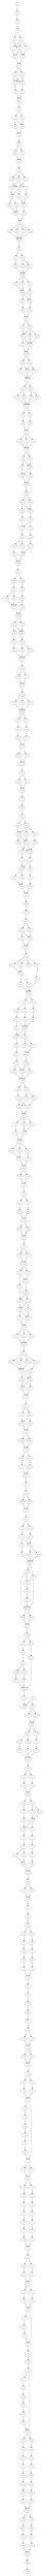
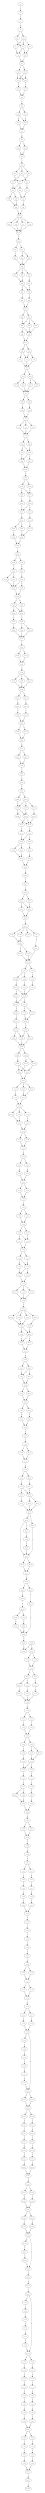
  strict digraph {
    fontname="Liberation Mono"
    node [fontname="Liberation Mono"]
    edge [fontname="Liberation Mono"]
    S0
    S1
    S2
    S3
    S4
    S5
    S6
    S7
    S8
    S9
    S10
    S11
    S12
    S13
    S14
    S15
    S16
    S17
    S18
    S19
    S20
    S21
    S22
    S23
    S24
    S25
    S26
    S27
    S28
    S29
    S30
    S31
    S32
    S33
    S34
    S35
    S36
    S37
    S38
    S39
    S40
    S41
    S42
    S43
    S44
    S45
    S46
    S47
    S48
    S49
    S50
    S51
    S52
    S53
    S54
    S55
    S56
    S57
    S58
    S59
    S60
    S61
    S62
    S63
    S64
    S65
    S66
    S67
    S68
    S69
    S70
    S71
    S72
    S73
    S74
    S75
    S76
    S77
    S78
    S79
    S80
    S81
    S82
    S83
    S84
    S85
    S86
    S87
    S88
    S89
    S90
    S91
    S92
    S93
    S94
    S95
    S96
    S97
    S98
    S99
    S100
    S101
    S102
    S103
    S104
    S105
    S106
    S107
    S108
    S109
    S110
    S111
    S112
    S113
    S114
    S115
    S116
    S117
    S118
    S119
    S120
    S121
    S122
    S123
    S124
    S125
    S126
    S127
    S128
    S129
    S130
    S131
    S132
    S133
    S134
    S135
    S136
    S137
    S138
    S139
    S140
    S141
    S142
    S143
    S144
    S145
    S146
    S147
    S148
    S149
    S150
    S151
    S152
    S153
    S154
    S155
    S156
    S157
    S158
    S159
    S160
    S161
    S162
    S163
    S164
    S165
    S166
    S167
    S168
    S169
    S170
    S171
    S172
    S173
    S174
    S175
    S176
    S177
    S178
    S179
    S180
    S181
    S182
    S183
    S184
    S185
    S186
    S187
    S188
    S189
    S190
    S191
    S192
    S193
    S194
    S195
    S196
    S197
    S198
    S199
    S201
    S200
    S202
    S203
    S204
    S205
    S206
    S207
    S208
    S209
    S210
    S211
    S212
    S213
    S214
    S215
    S216
    S217
    S218
    S219
    S220
    S221
    S222
    S223
    S224
    S225
    S226
    S227
    S228
    S229
    S230
    S231
    S232
    S233
    S234
    n236 [label=S735]
    S236
    S237
    S238
    S239
    S240
    S241
    S242
    S243
    S244
    S245
    S246
    S247
    S248
    S249
    S250
    S251
    S252
    S253
    S254
    S255
    S256
    S257
    S258
    S259
    S260
    S261
    S262
    S263
    S264
    S265
    S266
    S267
    S268
    S269
    S270
    S271
    S272
    S273
    S274
    S275
    S276
    S277
    S278
    S279
    S280
    S281
    S282
    S283
    S284
    S285
    S286
    S287
    S288
    S289
    S290
    S291
    S292
    S293
    S294
    S295
    S296
    S297
    S298
    S299
    S300
    S301
    S302
    S303
    S304
    S305
    S306
    S307
    S308
    S309
    S310
    S311
    S312
    S313
    S315
    S316
    S317
    S318
    S319
    S320
    S321
    S322
    S323
    S324
    S325
    S326
    S327
    S328
    S329
    S330
    S331
    S332
    S333
    S334
    S335
    S336
    S337
    S338
    S339
    S340
    S341
    S342
    S343
    S344
    S345
    S346
    S347
    S348
    S349
    S350
    S351
    S352
    S353
    S354
    S355
    S356
    S357
    S358
    S359
    S360
    S361
    S362
    S363
    S364
    S365
    S366
    S367
    S368
    S369
    S370
    S371
    S372
    S373
    S374
    S375
    S376
    S377
    S378
    S379
    S380
    S381
    S382
    S383
    S384
    S385
    S386
    S387
    S388
    S389
    S390
    S391
    S392
    S393
    S394
    S395
    S396
    S397
    S398
    S399
    S400
    S401
    S402
    S403
    S404
    S405
    S406
    S407
    S408
    S409
    S410
    S411
    S412
    S413
    S414
    S415
    S416
    S417
    S418
    S419
    S420
    S421
    S422
    S423
    S424
    S425
    S426
    S427
    S428
    S429
    S430
    S431
    S432
    S433
    S434
    S435
    S436
    S437
    S438
    S439
    S440
    S441
    S442
    S443
    S444
    S445
    S446
    S447
    S448
    S449
    S450
    S451
    S452
    S453
    S454
    S455
    S456
    S457
    S458
    S459
    S460
    S461
    S462
    S463
    S464
    S465
    S466
    S467
    S468
    S469
    S470
    S471
    S472
    S473
    S474
    S475
    S476
    S477
    S478
    S479
    S480
    S481
    S482
    S483
    S484
    S485
    S486
    S487
    S488
    S489
    S490
    S491
    S492
    S493
    S494
    S495
    S496
    S497
    S498
    S0 -> S1 [label=T]
    S1 -> S2 [label=G]
    S2 -> S3 [label=A]
    S3 -> S4 [label=A]
    S3 -> S5 [label=C]
    S4 -> S6 [label=A]
    S4 -> S7 [label=T]
    S4 -> S8 [label=G]
    S5 -> S8 [label=G]
    S6 -> S9 [label=A]
    S7 -> S10 [label=T]
    S8 -> S9 [label=A]
    S8 -> S10 [label=T]
    S9 -> S11 [label=C]
    S10 -> S11 [label=C]
    S11 -> S12 [label=C]
    S11 -> S13 [label=A]
    S12 -> S14 [label=T]
    S12 -> S15 [label=G]
    S13 -> S14 [label=T]
    S13 -> S15 [label=G]
    S14 -> S16 [label=G]
    S15 -> S17 [label=T]
    S16 -> S18 [label=G]
    S17 -> S18 [label=G]
    S18 -> S19 [label=G]
    S19 -> S20 [label=T]
    S19 -> S21 [label=C]
    S20 -> S22 [label=T]
    S20 -> S23 [label=G]
    S21 -> S22 [label=T]
    S22 -> S24 [label=C]
    S23 -> S24 [label=C]
    S24 -> S25 [label=C]
    S25 -> S26 [label=T]
    S25 -> S27 [label=A]
    S26 -> S28 [label=C]
    S27 -> S28 [label=C]
    S28 -> S29 [label=T]
    S29 -> S30 [label=C]
    S29 -> S31 [label=G]
    S29 -> S32 [label=A]
    S30 -> S33 [label=A]
    S30 -> S34 [label=C]
    S31 -> S35 [label=G]
    S32 -> S35 [label=G]
    S33 -> S36 [label=G]
    S34 -> S37 [label=T]
    S35 -> S36 [label=G]
    S35 -> S38 [label=C]
    S36 -> S39 [label=T]
    S36 -> S40 [label=A]
    S37 -> S41 [label=G]
    S38 -> S41 [label=G]
    S39 -> S42 [label=A]
    S40 -> S42 [label=A]
    S41 -> S43 [label=G]
    S42 -> S44 [label=T]
    S43 -> S44 [label=T]
    S44 -> S45 [label=T]
    S44 -> S46 [label=C]
    S44 -> S47 [label=A]
    S44 -> S48 [label=G]
    S45 -> S49 [label=A]
    S46 -> S49 [label=A]
    S47 -> S49 [label=A]
    S48 -> S49 [label=A]
    S49 -> S50 [label=T]
    S50 -> S51 [label=T]
    S50 -> S52 [label=C]
    S51 -> S53 [label=C]
    S52 -> S54 [label=T]
    S52 -> S55 [label=A]
    S53 -> S56 [label=T]
    S54 -> S56 [label=T]
    S55 -> S56 [label=T]
    S56 -> S57 [label=T]
    S56 -> S58 [label=G]
    S56 -> S59 [label=C]
    S57 -> S60 [label=G]
    S58 -> S60 [label=G]
    S59 -> S61 [label=A]
    S60 -> S62 [label=T]
    S60 -> S63 [label=C]
    S61 -> S63 [label=C]
    S62 -> S64 [label=G]
    S63 -> S65 [label=C]
    S64 -> S66 [label=A]
    S65 -> S66 [label=A]
    S66 -> S67 [label=T]
    S66 -> S68 [label=C]
    S67 -> S69 [label=A]
    S67 -> S70 [label=C]
    S67 -> S71 [label=T]
    S68 -> S69 [label=A]
    S69 -> S72 [label=C]
    S69 -> S73 [label=T]
    S70 -> S72 [label=C]
    S71 -> S72 [label=C]
    S72 -> S74 [label=T]
    S73 -> S74 [label=T]
    S74 -> S75 [label=A]
    S74 -> S76 [label=G]
    S75 -> S77 [label=G]
    S75 -> S78 [label=C]
    S76 -> S77 [label=G]
    S76 -> S79 [label=A]
    S77 -> S80 [label=T]
    S78 -> S80 [label=T]
    S79 -> S80 [label=T]
    S80 -> S81 [label=G]
    S80 -> S82 [label=C]
    S81 -> S83 [label=G]
    S81 -> S84 [label=C]
    S82 -> S85 [label=A]
    S82 -> S86 [label=T]
    S83 -> S87 [label=T]
    S84 -> S87 [label=T]
    S85 -> S87 [label=T]
    S86 -> S87 [label=T]
    S87 -> S88 [label=G]
    S87 -> S89 [label=C]
    S88 -> S90 [label=C]
    S89 -> S91 [label=A]
    S90 -> S92 [label=T]
    S91 -> S92 [label=T]
    S92 -> S93 [label=A]
    S92 -> S94 [label=G]
    S92 -> S95 [label=T]
    S93 -> S96 [label=G]
    S94 -> S96 [label=G]
    S95 -> S96 [label=G]
    S96 -> S97 [label=G]
    S96 -> S98 [label=T]
    S97 -> S99 [label=A]
    S97 -> S100 [label=C]
    S98 -> S100 [label=C]
    S99 -> S101 [label=C]
    S100 -> S101 [label=C]
    S100 -> S102 [label=T]
    S101 -> S103 [label=T]
    S102 -> S103 [label=T]
    S103 -> S104 [label=G]
    S104 -> S105 [label=T]
    S104 -> S106 [label=G]
    S105 -> S107 [label=T]
    S105 -> S108 [label=C]
    S106 -> S107 [label=T]
    S107 -> S109 [label=G]
    S108 -> S110 [label=C]
    S109 -> S111 [label=T]
    S109 -> S112 [label=G]
    S110 -> S111 [label=T]
    S111 -> S113 [label=C]
    S112 -> S114 [label=T]
    S113 -> S115 [label=C]
    S113 -> S116 [label=A]
    S114 -> S117 [label=G]
    S115 -> S118 [label=T]
    S116 -> S119 [label=G]
    S117 -> S118 [label=T]
    S118 -> S120 [label=C]
    S119 -> S120 [label=C]
    S120 -> S121 [label=C]
    S121 -> S122 [label=T]
    S121 -> S123 [label=A]
    S122 -> S124 [label=T]
    S123 -> S125 [label=A]
    S124 -> S126 [label=C]
    S124 -> S127 [label=T]
    S125 -> S128 [label=G]
    S126 -> S129 [label=C]
    S127 -> S129 [label=C]
    S128 -> S129 [label=C]
    S128 -> S130 [label=G]
    S129 -> S131 [label=T]
    S130 -> S131 [label=T]
    S131 -> S132 [label=G]
    S131 -> S133 [label=A]
    S132 -> S134 [label=A]
    S132 -> S135 [label=G]
    S133 -> S134 [label=A]
    S134 -> S136 [label=T]
    S135 -> S137 [label=C]
    S136 -> S138 [label=G]
    S136 -> S139 [label=T]
    S137 -> S140 [label=C]
    S138 -> S141 [label=C]
    S139 -> S141 [label=C]
    S140 -> S141 [label=C]
    S141 -> S142 [label=A]
    S142 -> S143 [label=A]
    S142 -> S144 [label=G]
    S143 -> S145 [label=C]
    S144 -> S145 [label=C]
    S145 -> S146 [label=T]
    S146 -> S147 [label=T]
    S146 -> S148 [label=C]
    S146 -> S149 [label=G]
    S147 -> S150 [label=A]
    S148 -> S150 [label=A]
    S149 -> S150 [label=A]
    S150 -> S151 [label=A]
    S150 -> S152 [label=G]
    S151 -> S153 [label=A]
    S152 -> S154 [label=G]
    S153 -> S155 [label=A]
    S154 -> S156 [label=C]
    S155 -> S157 [label=T]
    S156 -> S157 [label=T]
    S157 -> S158 [label=C]
    S157 -> S159 [label=G]
    S158 -> S160 [label=C]
    S159 -> S160 [label=C]
    S160 -> S161 [label=T]
    S161 -> S162 [label=G]
    S161 -> S163 [label=T]
    S162 -> S164 [label=G]
    S163 -> S164 [label=G]
    S164 -> S165 [label=T]
    S165 -> S166 [label=G]
    S166 -> S167 [label=T]
    S167 -> S168 [label=C]
    S167 -> S169 [label=G]
    S168 -> S170 [label=A]
    S168 -> S171 [label=T]
    S168 -> S172 [label=C]
    S169 -> S172 [label=C]
    S170 -> S173 [label=G]
    S171 -> S174 [label=T]
    S172 -> S173 [label=G]
    S172 -> S175 [label=A]
    S173 -> S176 [label=C]
    S173 -> S177 [label=A]
    S174 -> S176 [label=C]
    S175 -> S176 [label=C]
    S176 -> S178 [label=A]
    S177 -> S179 [label=G]
    S178 -> S180 [label=T]
    S178 -> S181 [label=C]
    S179 -> S181 [label=C]
    S180 -> S182 [label=C]
    S181 -> S183 [label=A]
    S181 -> S184 [label=T]
    S182 -> S185 [label=C]
    S183 -> S186 [label=G]
    S184 -> S186 [label=G]
    S185 -> S187 [label=T]
    S186 -> S187 [label=T]
    S187 -> S188 [label=T]
    S188 -> S189 [label=C]
    S189 -> S190 [label=T]
    S190 -> S191 [label=A]
    S190 -> S192 [label=T]
    S191 -> S193 [label=C]
    S191 -> S194 [label=T]
    S192 -> S193 [label=C]
    S193 -> S195 [label=C]
    S194 -> S195 [label=C]
    S195 -> S196 [label=C]
    S196 -> S197 [label=A]
    S196 -> S198 [label=C]
    S196 -> S199 [label=T]
    S196 -> S201 [label=G]
    S197 -> S200 [label=A]
    S198 -> S200 [label=A]
    S201 -> S204 [label=A]
    S200 -> S202 [label=G]
    S200 -> S203 [label=T]
    S202 -> S205 [label=C]
    S203 -> S205 [label=C]
    S204 -> S205 [label=C]
    S205 -> S206 [label=G]
    S205 -> S207 [label=A]
    S206 -> S208 [label=T]
    S206 -> S209 [label=C]
    S207 -> S210 [label=A]
    S208 -> S211 [label=G]
    S209 -> S212 [label=C]
    S210 -> S213 [label=T]
    S211 -> S214 [label=C]
    S211 -> S215 [label=G]
    S212 -> S215 [label=G]
    S213 -> S215 [label=G]
    S214 -> S216 [label=A]
    S215 -> S216 [label=A]
    S215 -> S217 [label=C]
    S216 -> S218 [label=G]
    S217 -> S219 [label=C]
    S217 -> S220 [label=T]
    S218 -> S221 [label=A]
    S219 -> S222 [label=G]
    S220 -> S222 [label=G]
    S221 -> S223 [label=G]
    S222 -> S224 [label=A]
    S223 -> S225 [label=G]
    S223 -> S226 [label=A]
    S224 -> S225 [label=G]
    S224 -> S227 [label=T]
    S225 -> S228 [label=G]
    S226 -> S228 [label=G]
    S227 -> S228 [label=G]
    S228 -> S229 [label=A]
    S228 -> S230 [label=C]
    S229 -> S231 [label=G]
    S230 -> S232 [label=C]
    S230 -> S233 [label=A]
    S231 -> S234 [label=C]
    S231 -> n236 [label=A]
    S232 -> n236 [label=A]
    S233 -> S234 [label=C]
    S234 -> S236 [label=G]
    n236 -> S236 [label=G]
    S236 -> S237 [label=C]
    S236 -> S238 [label=G]
    S236 -> S239 [label=A]
    S237 -> S240 [label=A]
    S238 -> S241 [label=G]
    S239 -> S241 [label=G]
    S240 -> S242 [label=T]
    S241 -> S242 [label=T]
    S242 -> S243 [label=C]
    S242 -> S244 [label=G]
    S242 -> S245 [label=T]
    S243 -> S246 [label=C]
    S244 -> S247 [label=G]
    S245 -> S246 [label=C]
    S246 -> S248 [label=A]
    S247 -> S248 [label=A]
    S248 -> S249 [label=G]
    S248 -> S250 [label=A]
    S249 -> S251 [label=T]
    S250 -> S251 [label=T]
    S251 -> S252 [label=A]
    S252 -> S253 [label=C]
    S252 -> S254 [label=T]
    S253 -> S255 [label=C]
    S254 -> S256 [label=T]
    S255 -> S257 [label=T]
    S256 -> S257 [label=T]
    S257 -> S258 [label=G]
    S257 -> S259 [label=A]
    S258 -> S260 [label=C]
    S259 -> S260 [label=C]
    S260 -> S261 [label=A]
    S261 -> S262 [label=T]
    S261 -> S263 [label=C]
    S262 -> S264 [label=G]
    S263 -> S264 [label=G]
    S264 -> S265 [label=C]
    S264 -> S266 [label=A]
    S265 -> S267 [label=A]
    S265 -> S268 [label=C]
    S266 -> S268 [label=C]
-   S267 -> S271 [label=A]
+   S267 -> S269 [label=A]
    S268 -> S269 [label=A]
    S269 -> S270 [label=A]
    S269 -> S271 [label=G]
    S270 -> S272 [label=G]
    S270 -> S273 [label=A]
    S271 -> S273 [label=A]
    S272 -> S274 [label=C]
    S273 -> S274 [label=C]
    S273 -> S275 [label=A]
    S274 -> S276 [label=T]
    S275 -> S276 [label=T]
    S276 -> S277 [label=A]
    S276 -> S278 [label=C]
    S276 -> S279 [label=T]
    S277 -> S280 [label=C]
    S278 -> S280 [label=C]
    S279 -> S280 [label=C]
    S280 -> S281 [label=T]
    S281 -> S282 [label=G]
    S281 -> S283 [label=A]
    S281 -> S284 [label=C]
    S281 -> S285 [label=T]
    S282 -> S286 [label=A]
    S283 -> S286 [label=A]
    S284 -> S286 [label=A]
    S285 -> S287 [label=C]
    S286 -> S288 [label=A]
    S286 -> S289 [label=G]
    S287 -> S289 [label=G]
    S288 -> S290 [label=G]
    S289 -> S290 [label=G]
    S289 -> S291 [label=A]
    S290 -> S292 [label=A]
    S291 -> S292 [label=A]
    S292 -> S293 [label=A]
    S293 -> S294 [label=A]
    S293 -> S295 [label=G]
    S294 -> S296 [label=A]
    S295 -> S296 [label=A]
    S295 -> S297 [label=C]
    S296 -> S298 [label=G]
    S297 -> S298 [label=G]
    S298 -> S299 [label=A]
    S298 -> S300 [label=G]
    S299 -> S301 [label=T]
    S300 -> S301 [label=T]
    S301 -> S302 [label=C]
    S301 -> S303 [label=T]
    S302 -> S304 [label=A]
    S303 -> S305 [label=G]
    S304 -> S306 [label=A]
    S305 -> S306 [label=A]
    S306 -> S307 [label=A]
    S307 -> S308 [label=G]
    S308 -> S309 [label=C]
    S308 -> S310 [label=A]
    S309 -> S311 [label=A]
    S310 -> S311 [label=A]
    S311 -> S312 [label=G]
    S312 -> S313 [label=C]
    S312 -> S315 [label=A]
    S313 -> S316 [label=C]
    S315 -> S317 [label=G]
    S316 -> S318 [label=A]
    S316 -> S319 [label=C]
    S317 -> S318 [label=A]
    S318 -> S320 [label=G]
    S318 -> S321 [label=T]
    S319 -> S322 [label=C]
    S320 -> S323 [label=T]
    S321 -> S323 [label=T]
    S322 -> S323 [label=T]
    S323 -> S324 [label=A]
    S323 -> S325 [label=G]
    S324 -> S326 [label=G]
    S324 -> S327 [label=T]
    S325 -> S326 [label=G]
    S326 -> S328 [label=G]
    S326 -> S329 [label=C]
    S327 -> S330 [label=G]
    S328 -> S331 [label=A]
    S329 -> S331 [label=A]
    S330 -> S332 [label=T]
    S331 -> S333 [label=G]
    S332 -> S326 [label=G]
    S333 -> S334 [label=A]
    S333 -> S335 [label=T]
    S334 -> S336 [label=A]
    S335 -> S337 [label=G]
    S336 -> S338 [label=G]
    S337 -> S339 [label=A]
    S338 -> S340 [label=A]
    S338 -> S341 [label=T]
    S339 -> S342 [label=A]
    S340 -> S343 [label=A]
    S341 -> S344 [label=C]
    S342 -> S345 [label=A]
    S343 -> S339 [label=A]
    S344 -> S339 [label=A]
    S346 -> S345 [label=A]
    S346 -> S347 [label=G]
    S347 -> S348 [label=G]
    S347 -> S349 [label=C]
    S348 -> S350 [label=A]
    S349 -> S350 [label=A]
    S350 -> S351 [label=A]
    S350 -> S352 [label=C]
    S351 -> S353 [label=G]
    S351 -> S354 [label=T]
    S352 -> S355 [label=A]
    S353 -> S356 [label=C]
    S354 -> S357 [label=T]
    S355 -> S358 [label=G]
    S356 -> S359 [label=T]
    S357 -> S359 [label=T]
    S358 -> S359 [label=T]
    S359 -> S360 [label=G]
    S360 -> S361 [label=A]
    S360 -> S362 [label=G]
    S361 -> S363 [label=G]
    S362 -> S364 [label=T]
    S363 -> S365 [label=T]
    S364 -> S365 [label=T]
    S365 -> S366 [label=C]
    S365 -> S367 [label=G]
    S366 -> S368 [label=T]
    S367 -> S369 [label=C]
    S367 -> S370 [label=G]
    S368 -> S371 [label=G]
    S369 -> S372 [label=A]
    S370 -> S372 [label=A]
    S371 -> S373 [label=T]
    S372 -> S373 [label=T]
    S372 -> S374 [label=C]
    S373 -> S375 [label=A]
    S374 -> S376 [label=T]
    S375 -> S377 [label=C]
    S376 -> S378 [label=T]
    S377 -> S379 [label=T]
    S377 -> S380 [label=C]
    S378 -> S381 [label=G]
    S379 -> S382 [label=T]
    S380 -> S382 [label=T]
    S381 -> S383 [label=C]
    S382 -> S384 [label=T]
    S383 -> S384 [label=T]
    S384 -> S385 [label=A]
    S385 -> S386 [label=C]
    S385 -> S387 [label=A]
    S386 -> S388 [label=A]
    S387 -> S388 [label=A]
    S388 -> S389 [label=A]
    S389 -> S390 [label=A]
    S390 -> S391 [label=G]
    S391 -> S392 [label=A]
    S391 -> S393 [label=A]
    S392 -> S394 [label=T]
    S393 -> S395 [label=A]
    S394 -> S396 [label=T]
    S395 -> S397 [label=A]
    S396 -> S398 [label=C]
    S397 -> S399 [label=A]
    S398 -> S400 [label=A]
    S399 -> S401 [label=G]
    S400 -> S402 [label=T]
    S401 -> S402 [label=T]
    S402 -> S403 [label=T]
    S403 -> S404 [label=T]
    S404 -> S405 [label=C]
    S405 -> S406 [label=T]
    S406 -> S407 [label=G]
    S407 -> S408 [label=G]
    S408 -> S409 [label=C]
    S408 -> S410 [label=T]
    S409 -> S411 [label=T]
    S410 -> S411 [label=T]
    S411 -> S412 [label=T]
    S411 -> S413 [label=C]
    S412 -> S414 [label=C]
    S413 -> S414 [label=C]
    S414 -> S415 [label=C]
    S415 -> S416 [label=G]
    S415 -> S417 [label=A]
    S416 -> S418 [label=G]
    S417 -> S419 [label=A]
    S418 -> S420 [label=T]
    S419 -> S420 [label=T]
    S420 -> S421 [label=C]
    S420 -> S422 [label=A]
    S421 -> S423 [label=C]
    S422 -> S424 [label=G]
    S422 -> S425 [label=T]
    S423 -> S426 [label=T]
    S424 -> S427 [label=T]
    S425 -> S427 [label=T]
    S426 -> S428 [label=G]
    S427 -> S429 [label=G]
    S427 -> S430 [label=C]
    S428 -> S431 [label=A]
    S429 -> S432 [label=A]
    S430 -> S433 [label=T]
    S431 -> S434 [label=A]
    S432 -> S435 [label=T]
    S433 -> S436 [label=A]
    S434 -> S422 [label=A]
    S435 -> S437 [label=T]
    S436 -> S438 [label=C]
    S437 -> S439 [label=A]
    S438 -> S440 [label=C]
    S439 -> S441 [label=G]
    S440 -> S442 [label=A]
    S441 -> S443 [label=A]
    S442 -> S444 [label=G]
    S443 -> S445 [label=A]
    S444 -> S445 [label=A]
    S445 -> S446 [label=A]
    S446 -> S447 [label=G]
    S446 -> S448 [label=C]
    S447 -> S449 [label=A]
    S448 -> S450 [label=C]
    S449 -> S451 [label=A]
    S450 -> S451 [label=A]
    S451 -> S452 [label=A]
    S451 -> S453 [label=G]
    S452 -> S454 [label=C]
    S453 -> S455 [label=G]
    S454 -> S456 [label=A]
    S455 -> S456 [label=A]
    S456 -> S457 [label=A]
    S456 -> S458 [label=G]
    S457 -> S459 [label=G]
    S458 -> S460 [label=G]
    S459 -> S461 [label=T]
    S460 -> S462 [label=A]
    S461 -> S458 [label=G]
    S462 -> S463 [label=T]
    S463 -> S464 [label=G]
    S463 -> S465 [label=G]
    S464 -> S466 [label=C]
    S465 -> S467 [label=G]
    S465 -> S468 [label=A]
    S466 -> S469 [label=T]
    S467 -> S470 [label=T]
    S468 -> S471 [label=C]
    S469 -> S472 [label=G]
    S470 -> S473 [label=G]
    S471 -> S474 [label=A]
    S472 -> S475 [label=C]
    S473 -> S476 [label=A]
    S474 -> S477 [label=C]
    S475 -> S478 [label=A]
    S476 -> S479 [label=A]
    S477 -> S480 [label=C]
    S478 -> S465 [label=G]
    S479 -> S481 [label=T]
    S480 -> S482 [label=A]
    S481 -> S483 [label=G]
    S482 -> S484 [label=T]
    S483 -> S485 [label=C]
    S484 -> S486 [label=T]
    S485 -> S487 [label=A]
    S486 -> S487 [label=A]
    S487 -> S488 [label=A]
    S487 -> S489 [label=T]
    S488 -> S490 [label=T]
    S489 -> S491 [label=C]
    S490 -> S492 [label=C]
    S491 -> S493 [label=T]
    S492 -> S494 [label=C]
    S493 -> S495 [label=T]
    S494 -> S496 [label=A]
    S495 -> S496 [label=A]
    S496 -> S497 [label=A]
    S497 -> S498 [label=C]
  }
